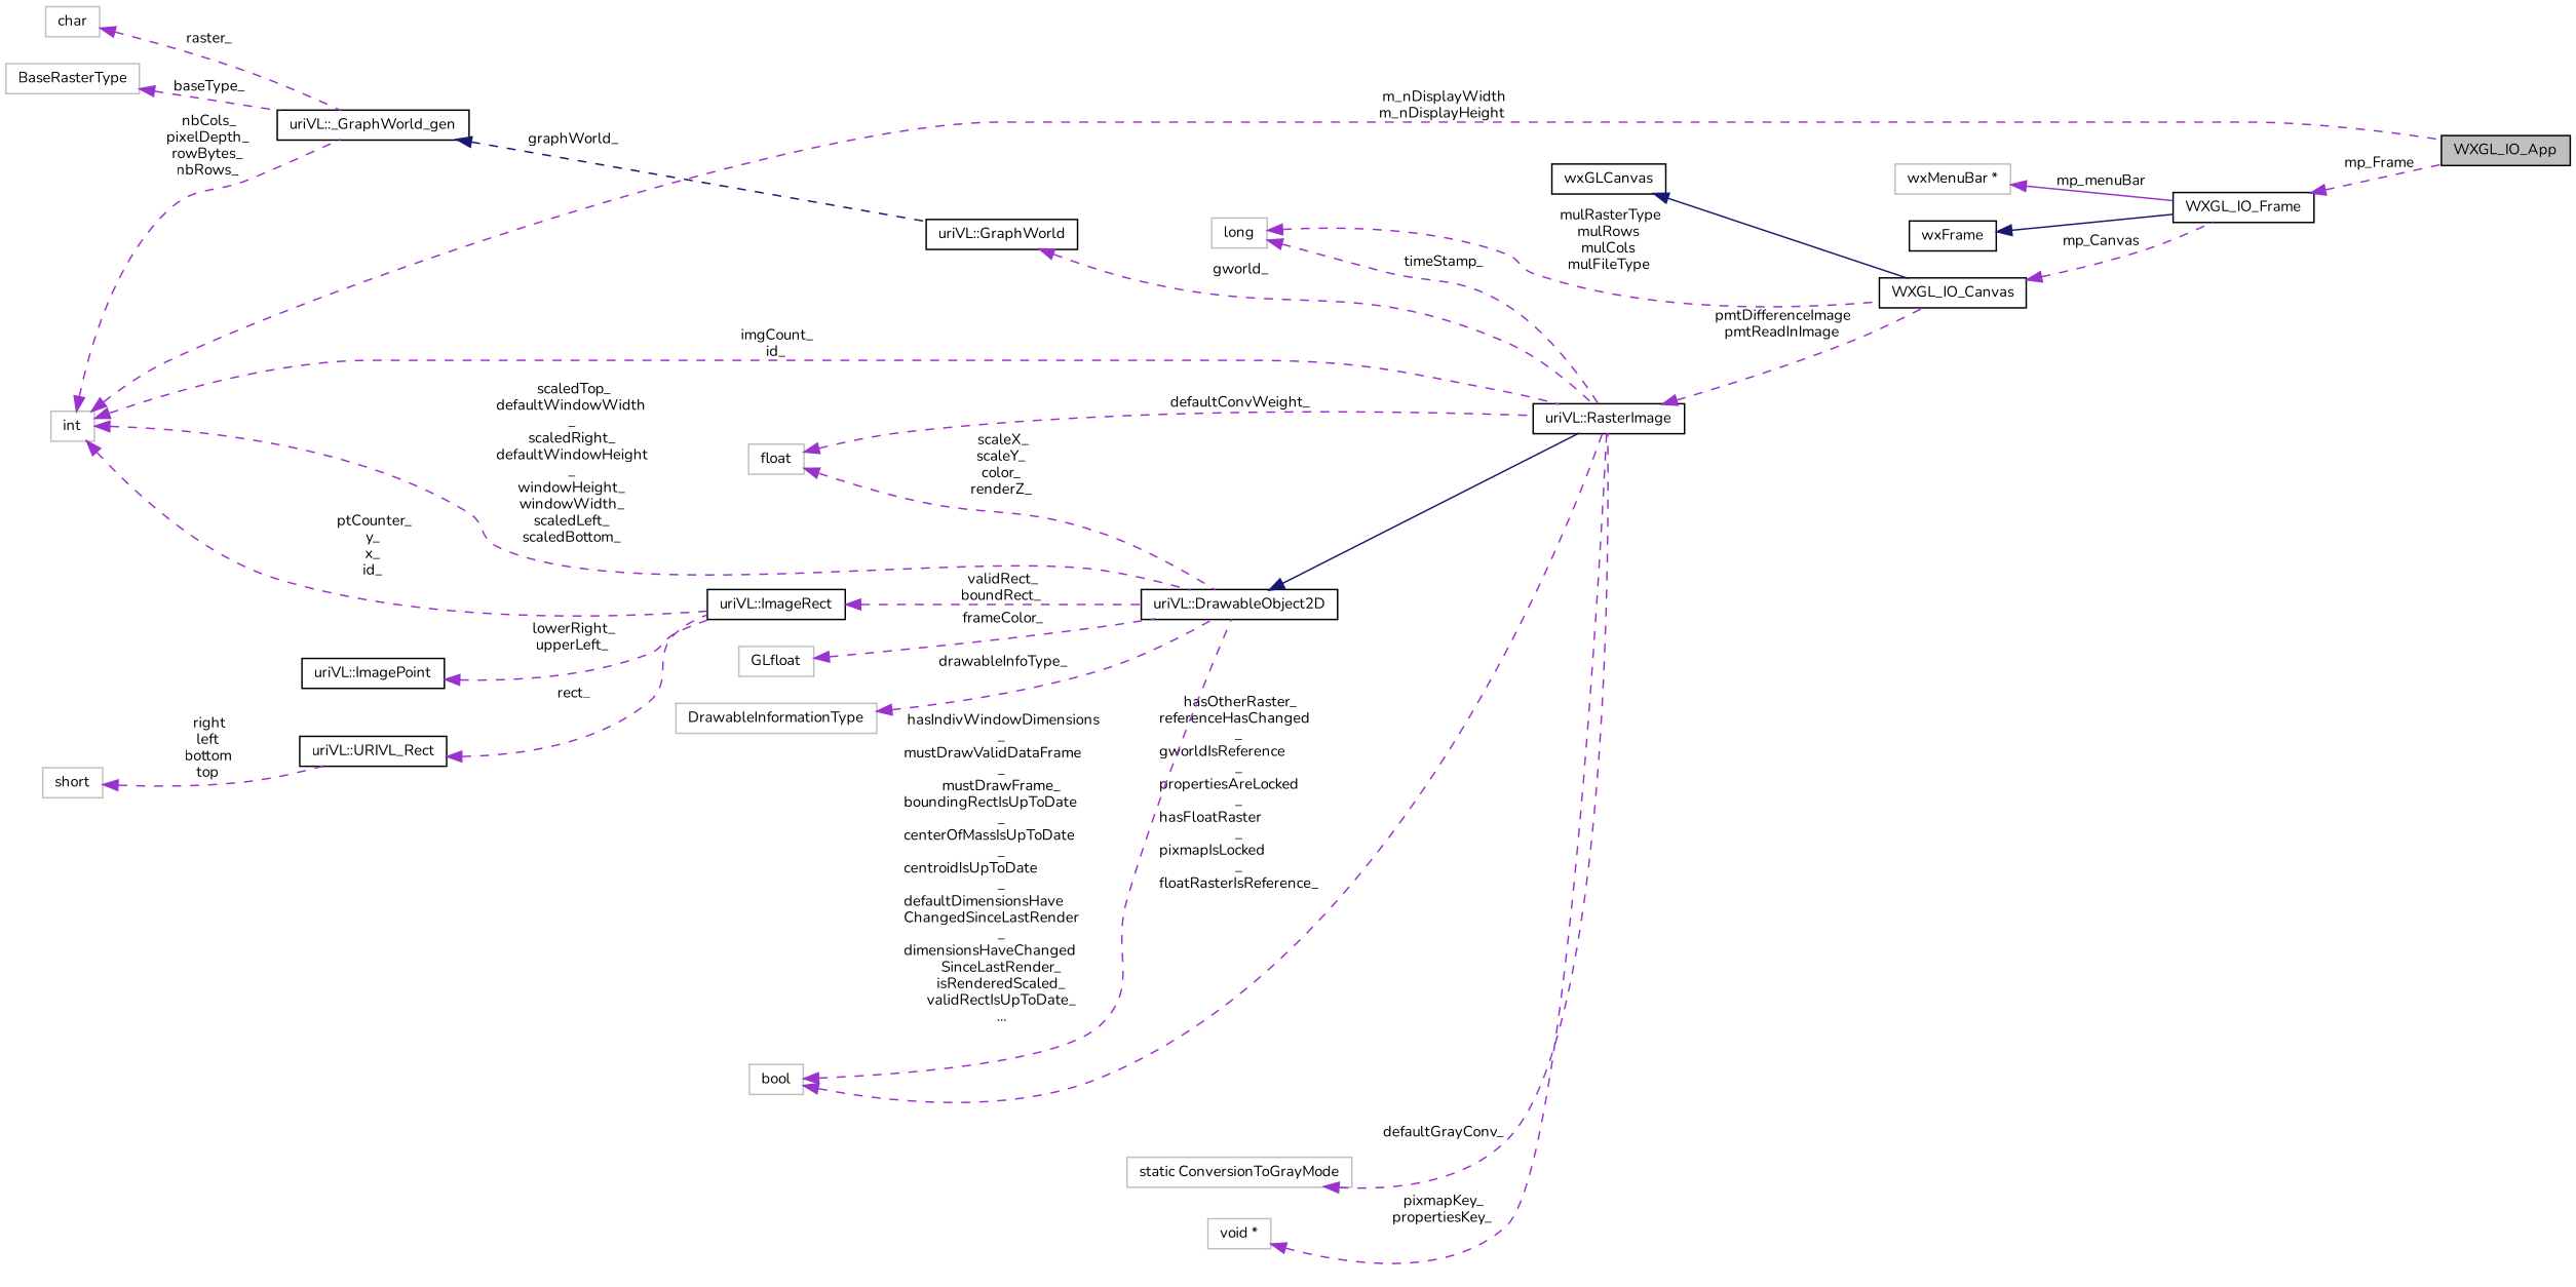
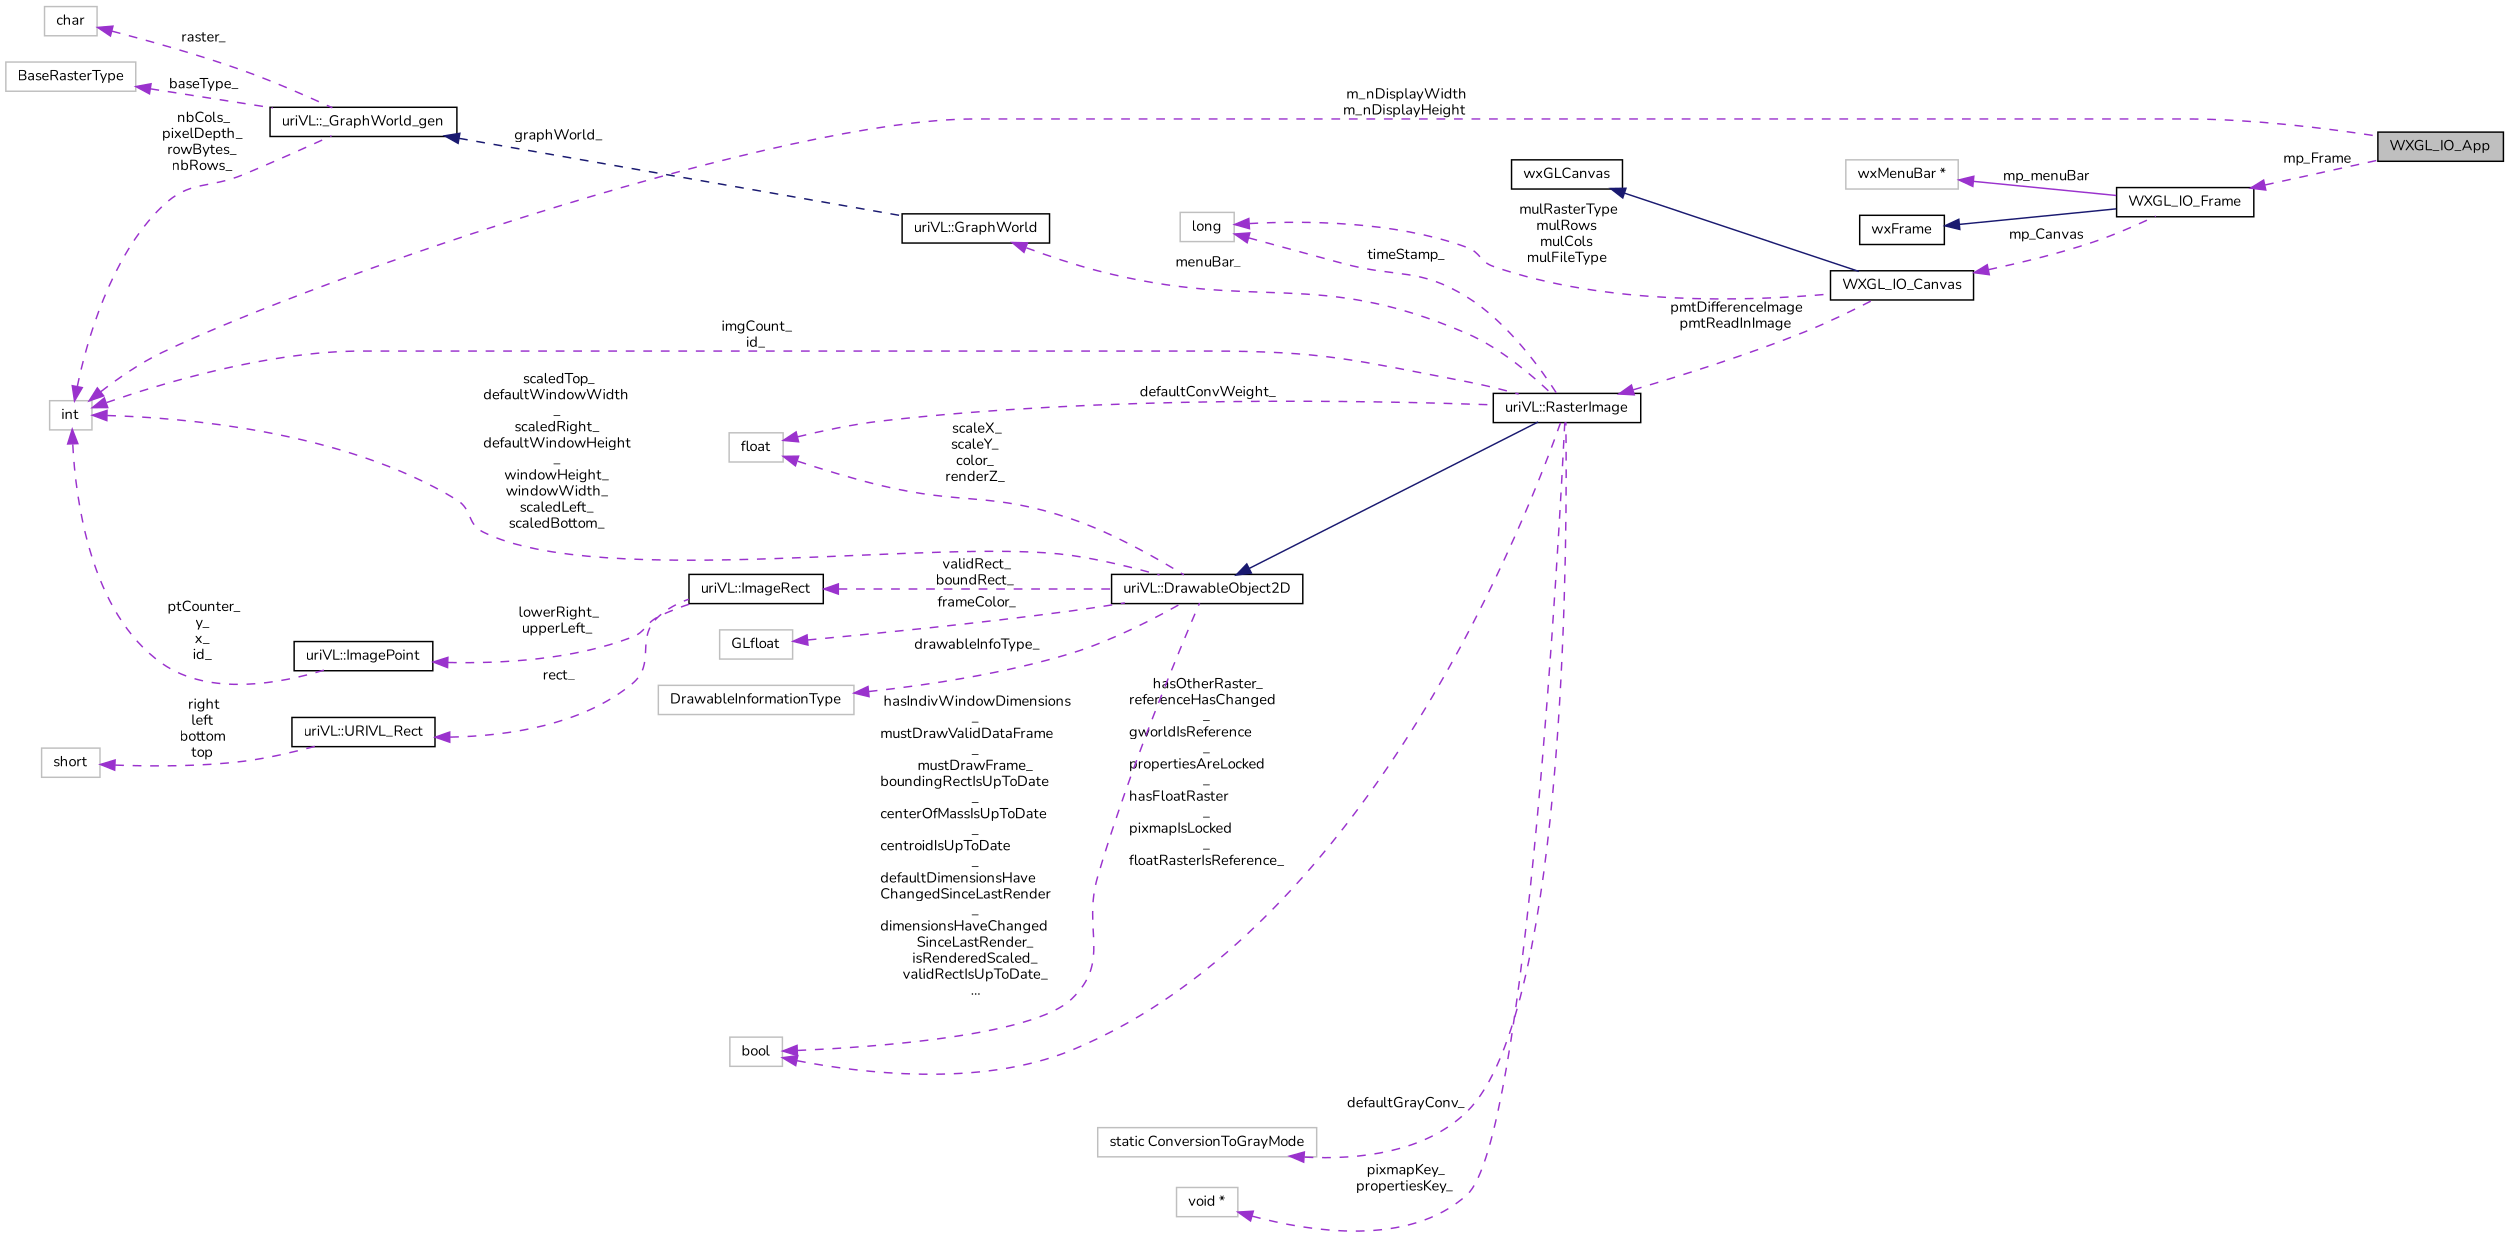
  digraph {
    fontname=Nunito
    rankdir=LR
    node [color=black fillcolor=white fontname=Nunito fontsize=10 shape=record style=filled]
    edge [color=darkorchid3 dir=back fontname=Nunito fontsize=10 labelfontname=Helvetica labelfontsize=10 style=dashed]
    n1 [fillcolor=grey75 fontcolor=black height=0.2 label=WXGL_IO_App width=0.4]
    n2 [height=0.2 label=WXGL_IO_Frame width=0.4]
    n3 [height=0.2 label=wxFrame width=0.4]
    n4 [height=0.2 label=WXGL_IO_Canvas width=0.4]
    n5 [height=0.2 label=wxGLCanvas width=0.4]
    n6 [color=grey75 height=0.2 label=long width=0.4]
    n7 [height=0.2 label="uriVL::RasterImage" width=0.4]
    n8 [height=0.2 label="uriVL::DrawableObject2D" width=0.4]
    n9 [color=grey75 height=0.2 label=GLfloat width=0.4]
    n10 [height=0.2 label="uriVL::ImageRect" width=0.4]
    n11 [height=0.2 label="uriVL::URIVL_Rect" width=0.4]
    n12 [color=grey75 height=0.2 label=short width=0.4]
    n13 [height=0.2 label="uriVL::ImagePoint" width=0.4]
    n14 [color=grey75 height=0.2 label=int width=0.4]
    n15 [height=0.2 label="uriVL::_GraphWorld_gen" width=0.4]
    n16 [height=0.2 label="uriVL::GraphWorld" width=0.4]
    n17 [color=grey75 height=0.2 label=float width=0.4]
    n18 [color=grey75 height=0.2 label=bool width=0.4]
    n19 [color=grey75 height=0.2 label=DrawableInformationType width=0.4]
    n20 [color=grey75 height=0.2 label=char width=0.4]
    n21 [color=grey75 height=0.2 label=BaseRasterType width=0.4]
    n22 [color=grey75 height=0.2 label="static ConversionToGrayMode" width=0.4]
    n23 [color=grey75 height=0.2 label="void *" width=0.4]
    n24 [color=grey75 height=0.2 label="wxMenuBar *" width=0.4]
    n2 -> n1 [label=" mp_Frame"]
    n3 -> n2 [color=midnightblue style=solid]
    n4 -> n2 [label=" mp_Canvas"]
    n5 -> n4 [color=midnightblue style=solid]
    n6 -> n4 [label=" mulRasterType\nmulRows\nmulCols\nmulFileType"]
    n6 -> n7 [label=" timeStamp_"]
    n7 -> n4 [label=" pmtDifferenceImage\npmtReadInImage"]
    n8 -> n7 [color=midnightblue style=solid]
    n9 -> n8 [label=" frameColor_"]
    n10 -> n8 [label=" validRect_\nboundRect_"]
    n11 -> n10 [label=" rect_"]
    n12 -> n11 [label=" right\nleft\nbottom\ntop"]
    n13 -> n10 [label=" lowerRight_\nupperLeft_"]
    n14 -> n1 [label=" m_nDisplayWidth\nm_nDisplayHeight"]
    n14 -> n7 [label=" imgCount_\nid_"]
    n14 -> n8 [label=" scaledTop_\ndefaultWindowWidth\l_\nscaledRight_\ndefaultWindowHeight\l_\nwindowHeight_\nwindowWidth_\nscaledLeft_\nscaledBottom_"]
-   n14 -> n10 [label=" ptCounter_\ny_\nx_\nid_"]
+   n14 -> n13 [label=" ptCounter_\ny_\nx_\nid_"]
    n14 -> n15 [label=" nbCols_\npixelDepth_\nrowBytes_\nnbRows_"]
    n15 -> n16 [color=midnightblue label=" graphWorld_"]
-   n16 -> n7 [label=" gworld_"]
+   n16 -> n7 [label=" menuBar_"]
    n17 -> n7 [label=" defaultConvWeight_"]
    n17 -> n8 [label=" scaleX_\nscaleY_\ncolor_\nrenderZ_"]
    n18 -> n7 [label=" hasOtherRaster_\nreferenceHasChanged\l_\ngworldIsReference\l_\npropertiesAreLocked\l_\nhasFloatRaster\l_\npixmapIsLocked\l_\nfloatRasterIsReference_"]
    n18 -> n8 [label=" hasIndivWindowDimensions\l_\nmustDrawValidDataFrame\l_\nmustDrawFrame_\nboundingRectIsUpToDate\l_\ncenterOfMassIsUpToDate\l_\ncentroidIsUpToDate\l_\ndefaultDimensionsHave\lChangedSinceLastRender\l_\ndimensionsHaveChanged\lSinceLastRender_\nisRenderedScaled_\nvalidRectIsUpToDate_\n..."]
    n19 -> n8 [label=" drawableInfoType_"]
    n20 -> n15 [label=" raster_"]
    n21 -> n15 [label=" baseType_"]
    n22 -> n7 [label=" defaultGrayConv_"]
    n23 -> n7 [label=" pixmapKey_\npropertiesKey_"]
    n24 -> n2 [label=" mp_menuBar" style=solid]
  }
